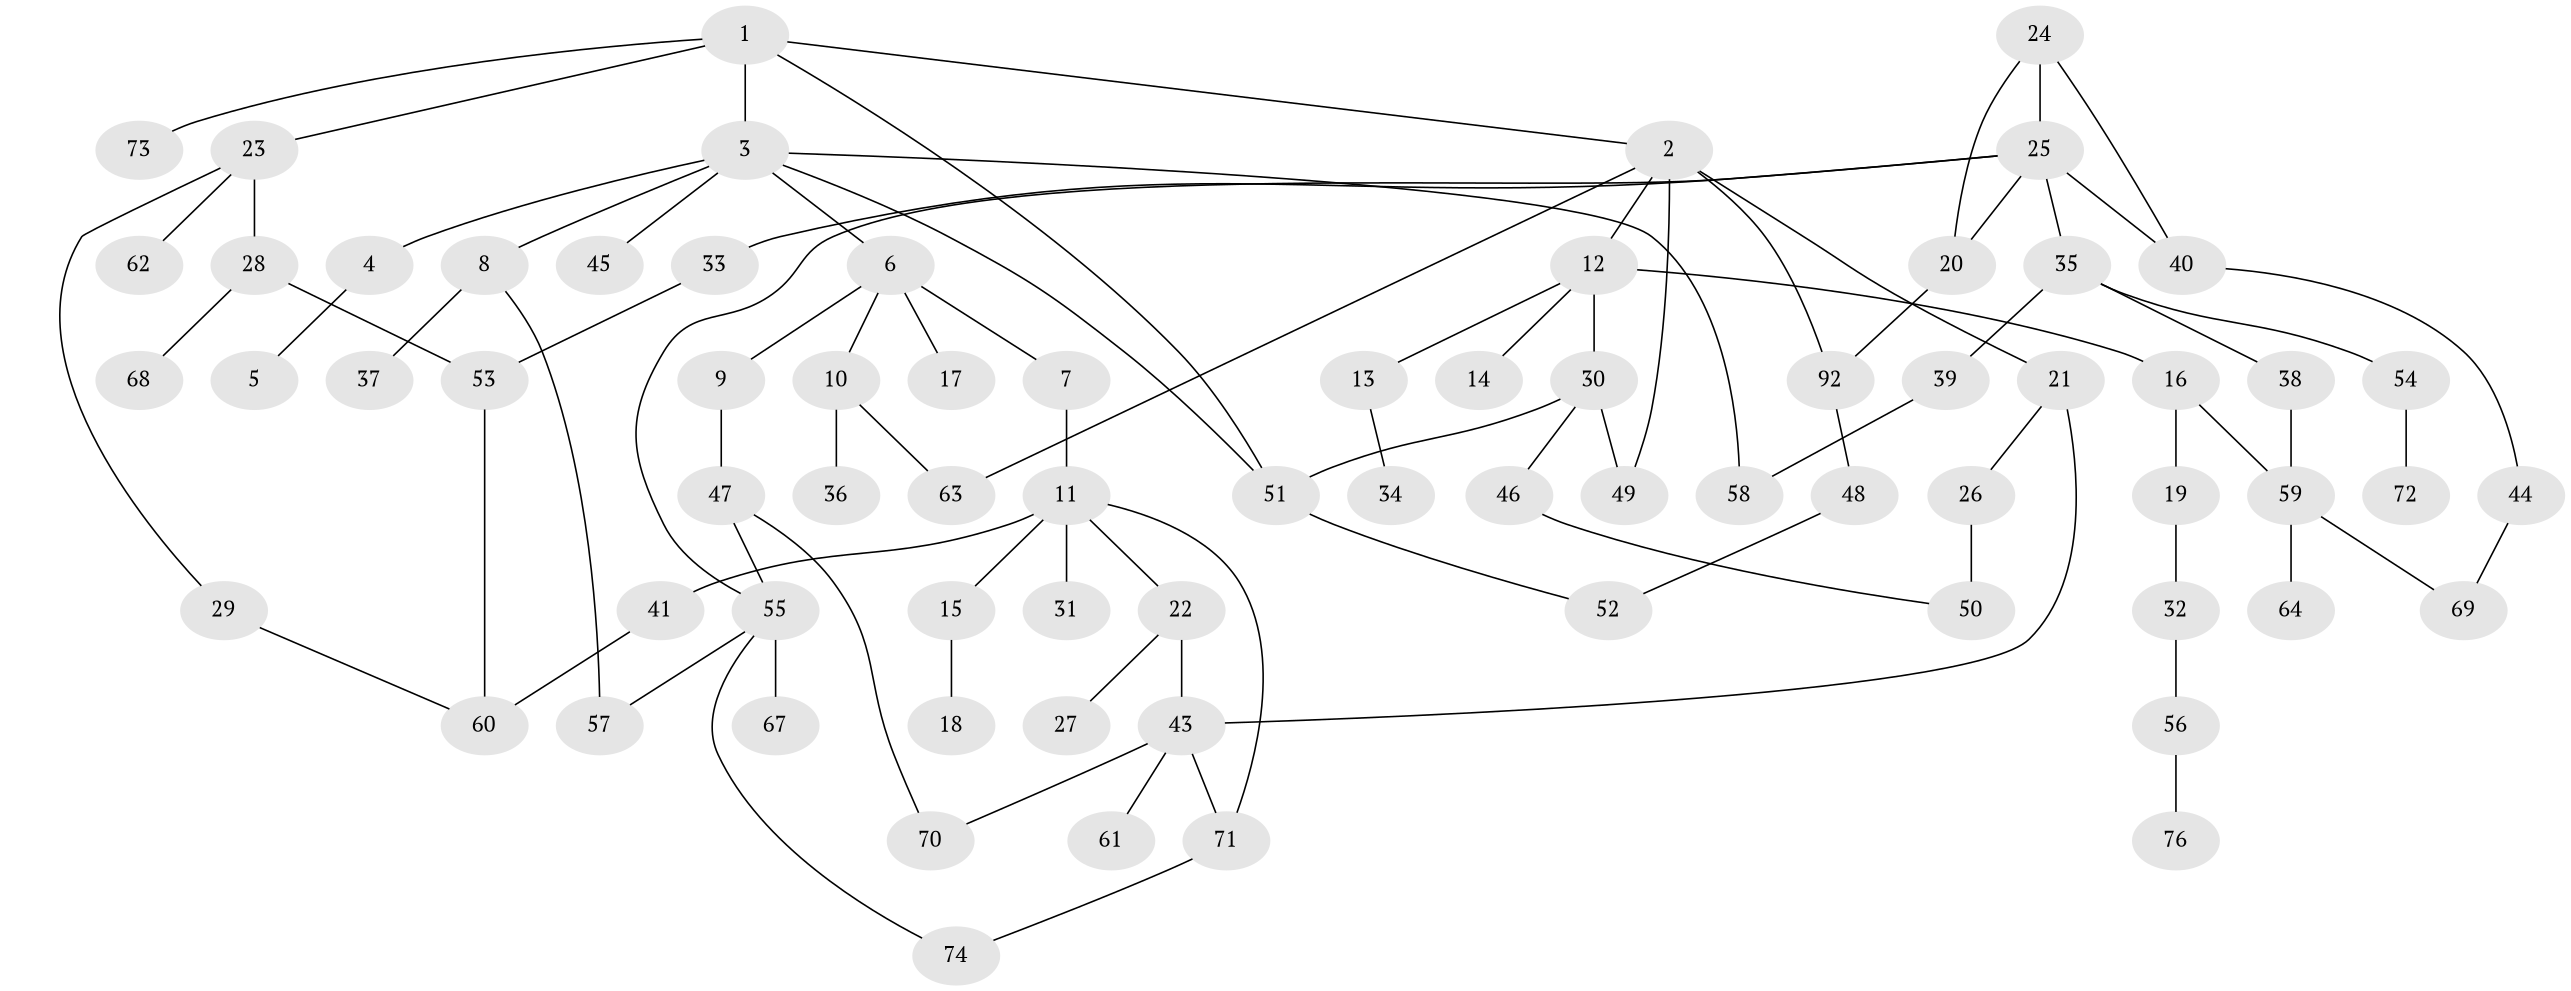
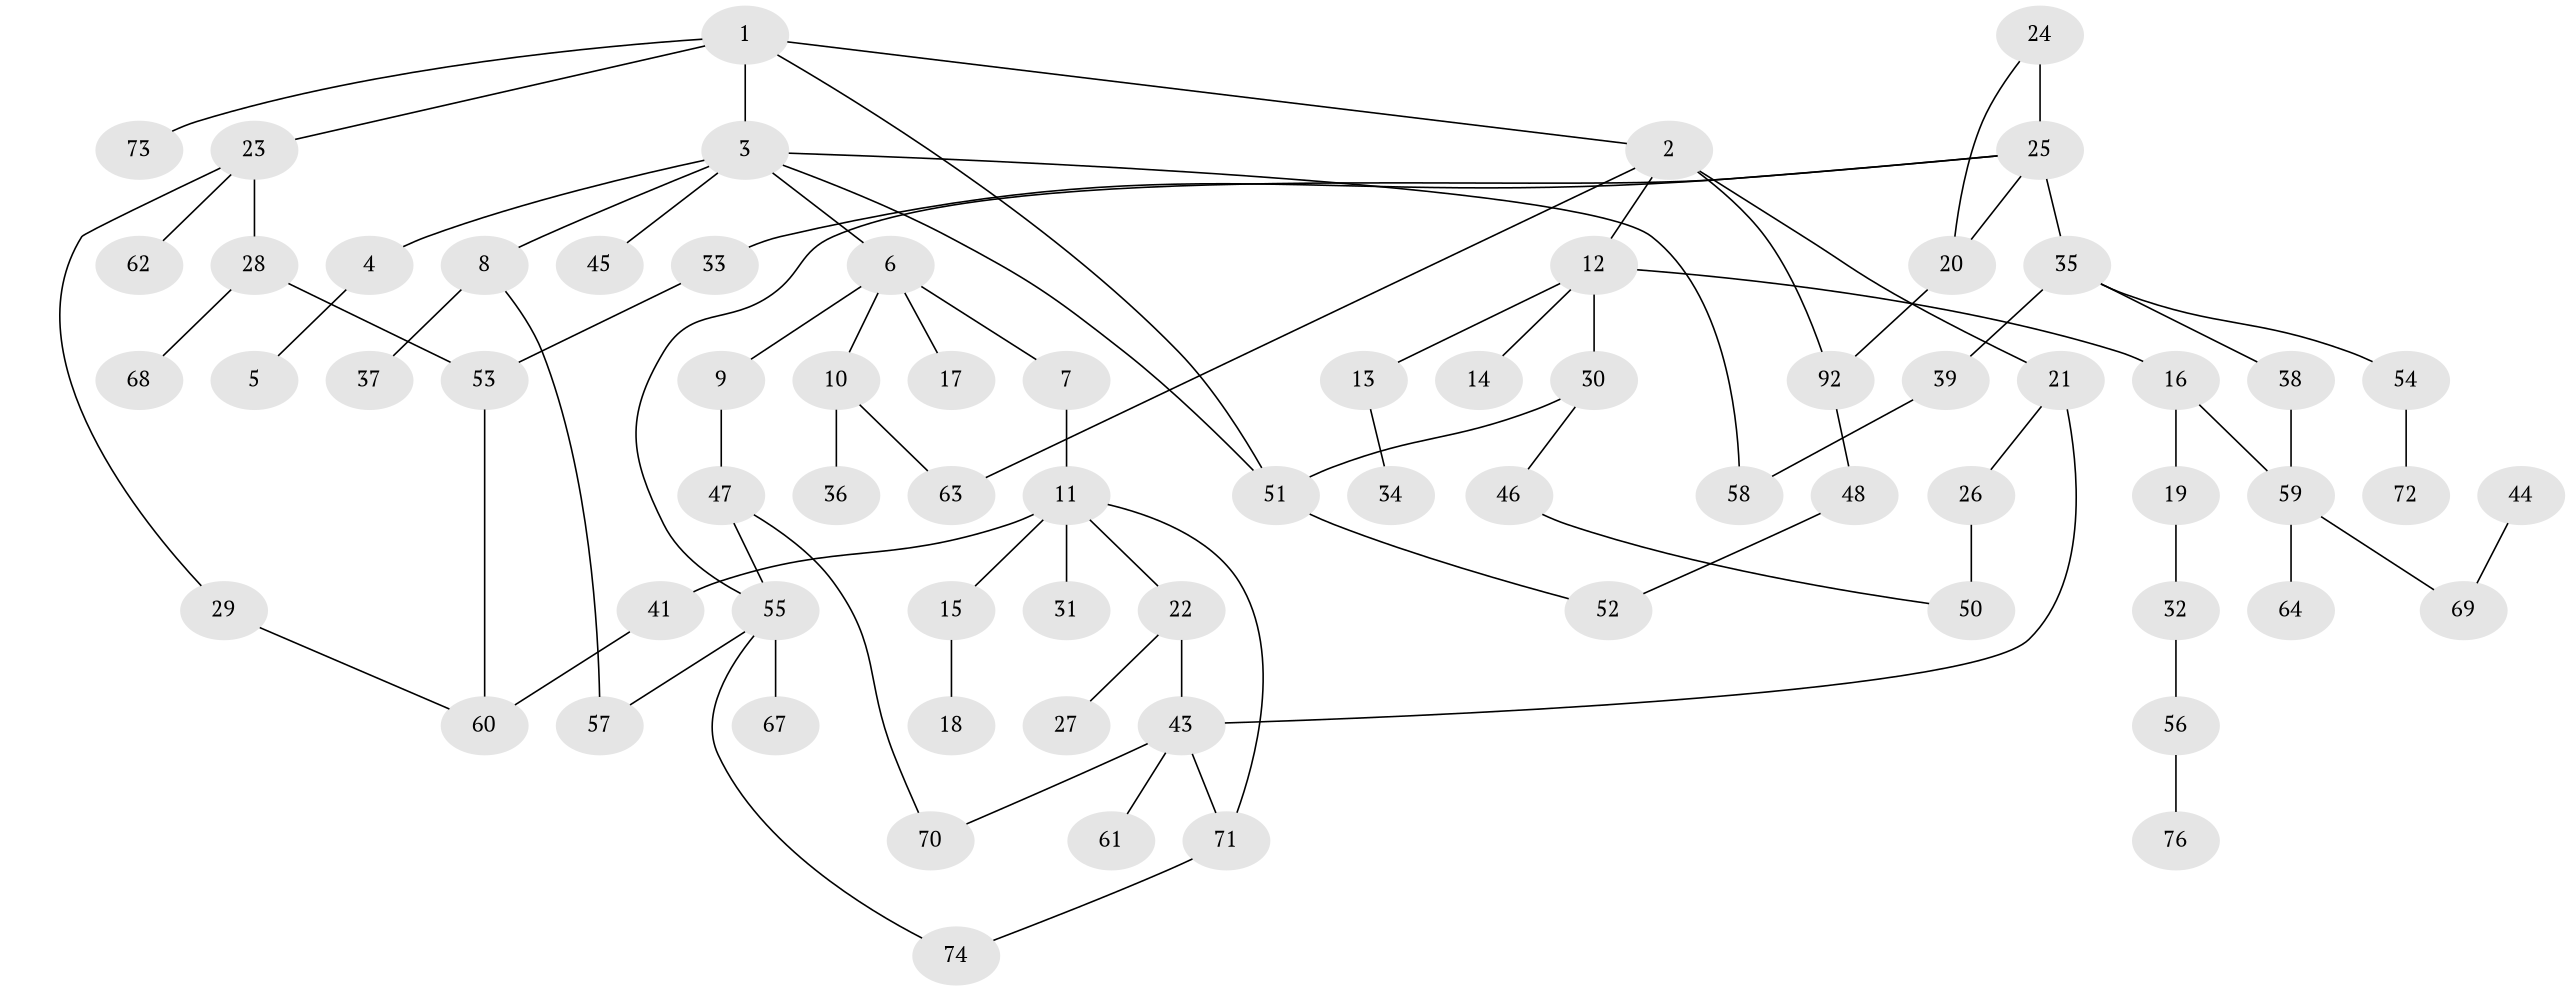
  graph {
    fontname="PT Serif"
    node [color=gray90 fontname="PT Serif" style=filled]
    edge [fontname="PT Serif"]
    1
    2
    3
    23
    51
    73
    12
    21
    n9 [label=92]
-   49
    63
    4
    6
    8
    45
    58
    20
    24
    28
    29
    62
    52
    13
    14
    16
    30
    26
    43
    48
    5
    7
    9
    10
    17
    37
    57
    11
    47
    36
    15
    22
    31
    41
    71
    55
    70
    18
    27
    60
    74
    34
    19
    59
    46
    32
    69
    64
    56
    25
-   40
    50
    61
    53
    68
    33
    35
    44
    38
    39
    54
    67
    n72 [label=76]
    72
    1 -- 2
    1 -- 3
    1 -- 23
    1 -- 51
    1 -- 73
    2 -- 12
    2 -- 21
    2 -- n9
-   2 -- 49
    2 -- 63
    3 -- 51
    3 -- 4
    3 -- 6
    3 -- 8
    3 -- 45
    3 -- 58
    23 -- 28
    23 -- 29
    23 -- 62
    51 -- 52
    12 -- 13
    12 -- 14
    12 -- 16
    12 -- 30
    21 -- 26
    21 -- 43
    n9 -- 48
    4 -- 5
    6 -- 7
    6 -- 9
    6 -- 10
    6 -- 17
    8 -- 37
    8 -- 57
    20 -- n9
    20 -- 24
    24 -- 25
-   24 -- 40
    28 -- 53
    28 -- 68
    29 -- 60
    13 -- 34
    16 -- 19
    16 -- 59
    30 -- 51
-   30 -- 49
    30 -- 46
    26 -- 50
    43 -- 71
    43 -- 70
    43 -- 61
    48 -- 52
    7 -- 11
    9 -- 47
    10 -- 63
    10 -- 36
    11 -- 15
    11 -- 22
    11 -- 31
    11 -- 41
    11 -- 71
    47 -- 55
    47 -- 70
    15 -- 18
    22 -- 43
    22 -- 27
    41 -- 60
    71 -- 74
    55 -- 57
    55 -- 74
    55 -- 67
    19 -- 32
    59 -- 69
    59 -- 64
    46 -- 50
    32 -- 56
    56 -- n72
    25 -- 20
    25 -- 55
-   25 -- 40
    25 -- 33
    25 -- 35
-   40 -- 44
    53 -- 60
    33 -- 53
    35 -- 38
    35 -- 39
    35 -- 54
    44 -- 69
    38 -- 59
    39 -- 58
    54 -- 72
  }
